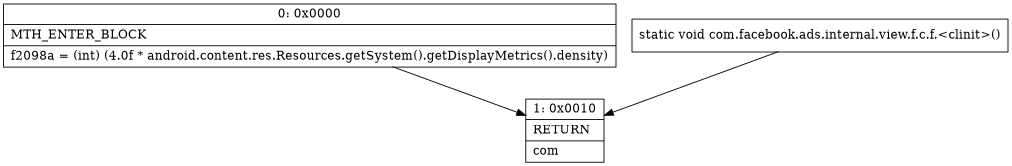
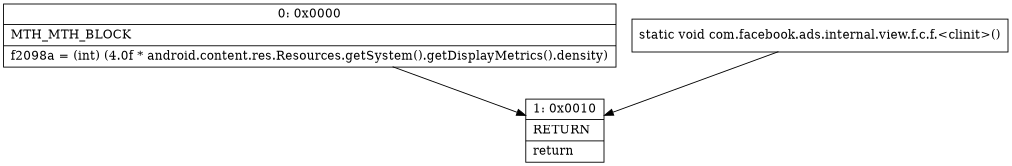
  digraph {
    node [shape=record]
-   n1 [label="{0\:\ 0x0000|MTH_ENTER_BLOCK\l|f2098a = (int) (4.0f * android.content.res.Resources.getSystem().getDisplayMetrics().density)\l}"]
-   n2 [label="{1\:\ 0x0010|RETURN\l|com\l}"]
+   n1 [label="{0\:\ 0x0000|MTH_MTH_BLOCK\l|f2098a = (int) (4.0f * android.content.res.Resources.getSystem().getDisplayMetrics().density)\l}"]
+   n2 [label="{1\:\ 0x0010|RETURN\l|return\l}"]
    n3 [label="{static void com.facebook.ads.internal.view.f.c.f.\<clinit\>() }"]
    n1 -> n2
    n3 -> n2
  }
